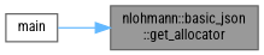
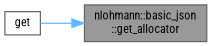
  digraph {
    rankdir=RL
    fontname="Roboto Condensed"
    node [fontname="Roboto Condensed" fontsize=10 shape=box style=filled]
    n1 [color=gray40 fillcolor=grey60 fontcolor=black height=0.2 label="nlohmann::basic_json\l::get_allocator" width=0.4]
-   n2 [color=grey40 fillcolor=white height=0.2 label=main width=0.4]
+   n2 [color=grey40 fillcolor=white height=0.2 label=get width=0.4]
    n1 -> n2 [color=steelblue1 dir=back fontname="Roboto Condensed" fontsize=10 labelfontname=Helvetica labelfontsize=10 style=solid]
  }
